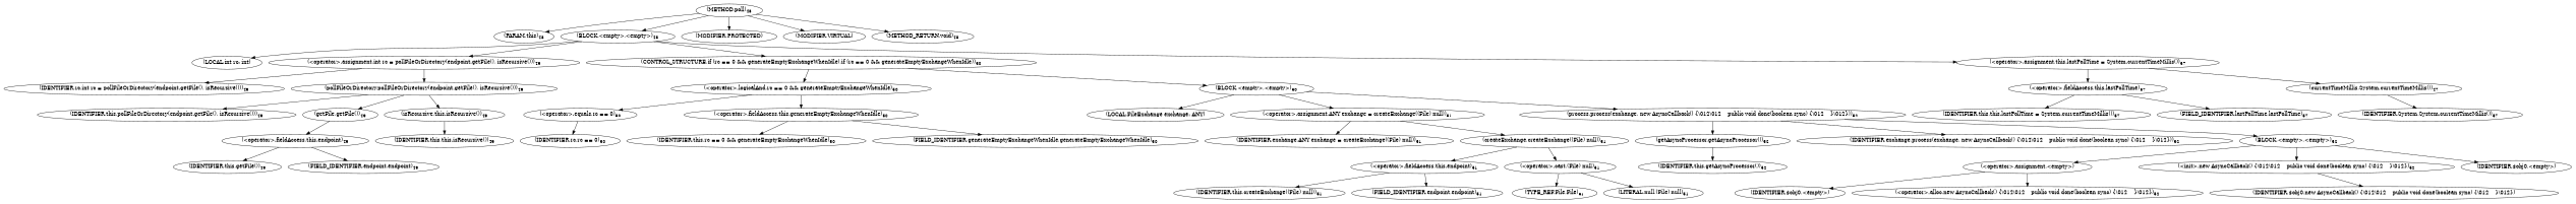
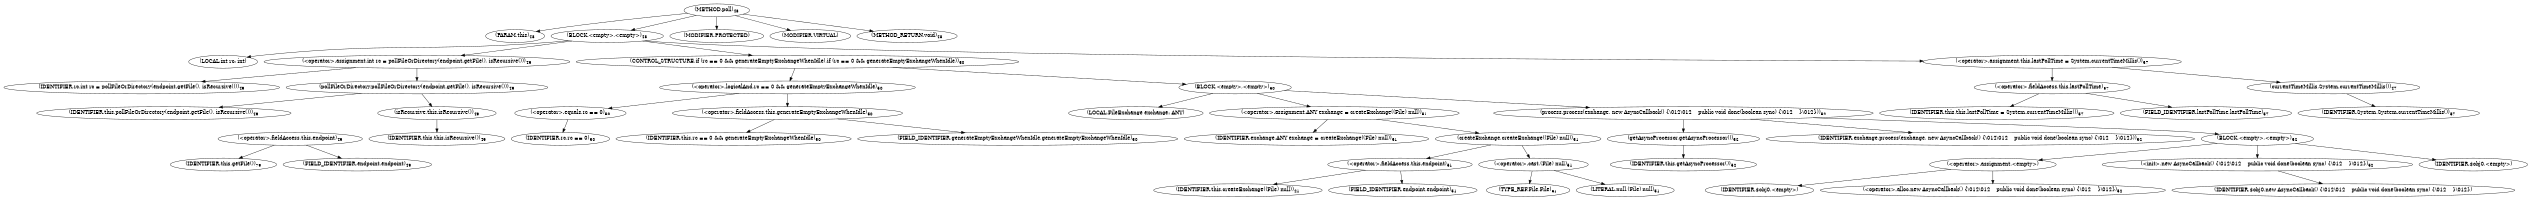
  digraph {
    n1 [label=<(METHOD,poll)<SUB>48</SUB>>]
    n2 [label=<(PARAM,this)<SUB>48</SUB>>]
    n3 [label=<(BLOCK,&lt;empty&gt;,&lt;empty&gt;)<SUB>48</SUB>>]
    n4 [label=<(MODIFIER,PROTECTED)>]
    n5 [label=<(MODIFIER,VIRTUAL)>]
    n6 [label=<(METHOD_RETURN,void)<SUB>48</SUB>>]
    n7 [label=<(LOCAL,int rc: int)>]
    n8 [label=<(&lt;operator&gt;.assignment,int rc = pollFileOrDirectory(endpoint.getFile(), isRecursive()))<SUB>49</SUB>>]
    n9 [label=<(CONTROL_STRUCTURE,if (rc == 0 &amp;&amp; generateEmptyExchangeWhenIdle),if (rc == 0 &amp;&amp; generateEmptyExchangeWhenIdle))<SUB>50</SUB>>]
    n10 [label=<(&lt;operator&gt;.assignment,this.lastPollTime = System.currentTimeMillis())<SUB>57</SUB>>]
    n11 [label=<(IDENTIFIER,rc,int rc = pollFileOrDirectory(endpoint.getFile(), isRecursive()))<SUB>49</SUB>>]
    n12 [label=<(pollFileOrDirectory,pollFileOrDirectory(endpoint.getFile(), isRecursive()))<SUB>49</SUB>>]
    n13 [label=<(&lt;operator&gt;.logicalAnd,rc == 0 &amp;&amp; generateEmptyExchangeWhenIdle)<SUB>50</SUB>>]
    n14 [label=<(BLOCK,&lt;empty&gt;,&lt;empty&gt;)<SUB>50</SUB>>]
    n15 [label=<(&lt;operator&gt;.fieldAccess,this.lastPollTime)<SUB>57</SUB>>]
    n16 [label=<(currentTimeMillis,System.currentTimeMillis())<SUB>47</SUB>>]
    n17 [label=<(IDENTIFIER,this,pollFileOrDirectory(endpoint.getFile(), isRecursive()))<SUB>49</SUB>>]
-   n18 [label=<(getFile,getFile())<SUB>49</SUB>>]
    n19 [label=<(isRecursive,this.isRecursive())<SUB>49</SUB>>]
    n20 [label=<(&lt;operator&gt;.fieldAccess,this.endpoint)<SUB>49</SUB>>]
    n21 [label=<(IDENTIFIER,this,this.isRecursive())<SUB>49</SUB>>]
-   n22 [label=<(IDENTIFIER,this,getFile())<SUB>49</SUB>>]
+   n22 [label=<(IDENTIFIER,this,getFile())<SUB>79</SUB>>]
    n23 [label=<(FIELD_IDENTIFIER,endpoint,endpoint)<SUB>49</SUB>>]
    n24 [label=<(&lt;operator&gt;.equals,rc == 0)<SUB>50</SUB>>]
    n25 [label=<(&lt;operator&gt;.fieldAccess,this.generateEmptyExchangeWhenIdle)<SUB>50</SUB>>]
    n26 [label=<(LOCAL,FileExchange exchange: ANY)>]
    n27 [label=<(&lt;operator&gt;.assignment,ANY exchange = createExchange((File) null))<SUB>51</SUB>>]
    n28 [label=<(process,process(exchange, new AsyncCallback() {\012\012    public void done(boolean sync) {\012    }\012}))<SUB>52</SUB>>]
    n29 [label=<(IDENTIFIER,rc,rc == 0)<SUB>50</SUB>>]
    n30 [label=<(IDENTIFIER,this,rc == 0 &amp;&amp; generateEmptyExchangeWhenIdle)<SUB>50</SUB>>]
    n31 [label=<(FIELD_IDENTIFIER,generateEmptyExchangeWhenIdle,generateEmptyExchangeWhenIdle)<SUB>50</SUB>>]
    n32 [label=<(IDENTIFIER,exchange,ANY exchange = createExchange((File) null))<SUB>51</SUB>>]
    n33 [label=<(createExchange,createExchange((File) null))<SUB>51</SUB>>]
    n34 [label=<(getAsyncProcessor,getAsyncProcessor())<SUB>52</SUB>>]
    n35 [label=<(IDENTIFIER,exchange,process(exchange, new AsyncCallback() {\012\012    public void done(boolean sync) {\012    }\012}))<SUB>52</SUB>>]
    n36 [label=<(BLOCK,&lt;empty&gt;,&lt;empty&gt;)<SUB>52</SUB>>]
    n37 [label=<(&lt;operator&gt;.fieldAccess,this.endpoint)<SUB>51</SUB>>]
    n38 [label=<(&lt;operator&gt;.cast,(File) null)<SUB>51</SUB>>]
-   n39 [label=<(IDENTIFIER,this,createExchange((File) null))<SUB>51</SUB>>]
+   n39 [label=<(IDENTIFIER,this,createExchange((File) null))<SUB>21</SUB>>]
    n40 [label=<(FIELD_IDENTIFIER,endpoint,endpoint)<SUB>51</SUB>>]
    n41 [label=<(TYPE_REF,File,File)<SUB>51</SUB>>]
    n42 [label=<(LITERAL,null,(File) null)<SUB>51</SUB>>]
    n43 [label=<(IDENTIFIER,this,getAsyncProcessor())<SUB>52</SUB>>]
    n44 [label=<(&lt;operator&gt;.assignment,&lt;empty&gt;)>]
    n45 [label=<(&lt;init&gt;,new AsyncCallback() {\012\012    public void done(boolean sync) {\012    }\012})<SUB>52</SUB>>]
    n46 [label=<(IDENTIFIER,$obj0,&lt;empty&gt;)>]
    n47 [label=<(IDENTIFIER,$obj0,&lt;empty&gt;)>]
    n48 [label=<(&lt;operator&gt;.alloc,new AsyncCallback() {\012\012    public void done(boolean sync) {\012    }\012})<SUB>52</SUB>>]
    n49 [label=<(IDENTIFIER,$obj0,new AsyncCallback() {\012\012    public void done(boolean sync) {\012    }\012})>]
    n50 [label=<(IDENTIFIER,this,this.lastPollTime = System.currentTimeMillis())<SUB>57</SUB>>]
    n51 [label=<(FIELD_IDENTIFIER,lastPollTime,lastPollTime)<SUB>57</SUB>>]
    n52 [label=<(IDENTIFIER,System,System.currentTimeMillis())<SUB>57</SUB>>]
    n1 -> n2
    n1 -> n3
    n1 -> n4
    n1 -> n5
    n1 -> n6
    n3 -> n7
    n3 -> n8
    n3 -> n9
    n3 -> n10
    n8 -> n11
    n8 -> n12
    n9 -> n13
    n9 -> n14
    n10 -> n15
    n10 -> n16
    n12 -> n17
-   n12 -> n18
    n12 -> n19
    n13 -> n24
    n13 -> n25
    n14 -> n26
    n14 -> n27
    n14 -> n28
    n15 -> n50
    n15 -> n51
    n16 -> n52
-   n18 -> n20
    n19 -> n21
    n20 -> n22
    n20 -> n23
    n24 -> n29
    n25 -> n30
    n25 -> n31
    n27 -> n32
    n27 -> n33
    n28 -> n34
    n28 -> n35
    n28 -> n36
    n33 -> n37
    n33 -> n38
    n34 -> n43
    n36 -> n44
    n36 -> n45
    n36 -> n46
    n37 -> n39
    n37 -> n40
    n38 -> n41
    n38 -> n42
    n44 -> n47
    n44 -> n48
    n45 -> n49
  }
